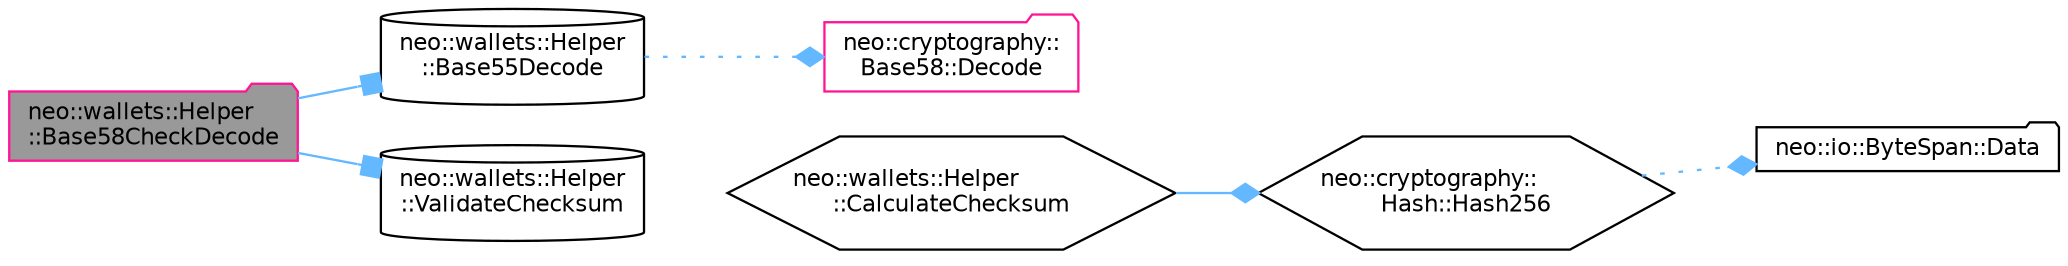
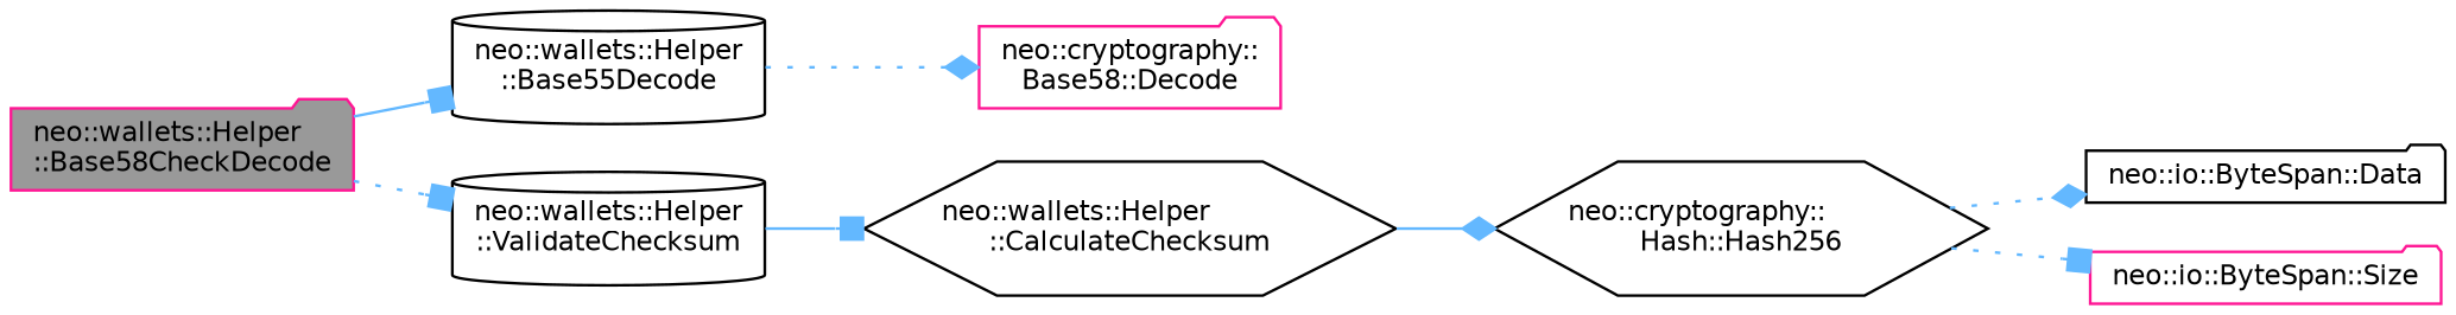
  digraph {
    rankdir=LR
    node [color=black fillcolor=white fontname=Helvetica fontsize=10 shape=folder style=filled]
    edge [arrowhead=box color=steelblue1 fontname=Helvetica fontsize=10 labelfontname=Helvetica labelfontsize=10 style=solid]
    n1 [color=deeppink fillcolor=grey60 fontcolor=black height=0.2 label="neo::wallets::Helper\l::Base58CheckDecode" width=0.4]
    n2 [height=0.2 label="neo::wallets::Helper\l::Base55Decode" shape=cylinder width=0.4]
    n3 [height=0.2 label="neo::wallets::Helper\l::ValidateChecksum" shape=cylinder width=0.4]
    n4 [color=deeppink height=0.2 label="neo::cryptography::\lBase58::Decode" width=0.4]
    n5 [height=0.2 label="neo::wallets::Helper\l::CalculateChecksum" shape=hexagon width=0.4]
    n6 [height=0.2 label="neo::cryptography::\lHash::Hash256" shape=hexagon width=0.4]
    n7 [height=0.2 label="neo::io::ByteSpan::Data" width=0.4]
+   n8 [color=deeppink height=0.2 label="neo::io::ByteSpan::Size" width=0.4]
    n1 -> n2
-   n1 -> n3
+   n1 -> n3 [style=dotted]
    n2 -> n4 [arrowhead=diamond style=dotted]
+   n3 -> n5
    n5 -> n6 [arrowhead=diamond]
    n6 -> n7 [arrowhead=diamond style=dotted]
+   n6 -> n8 [style=dotted]
  }
